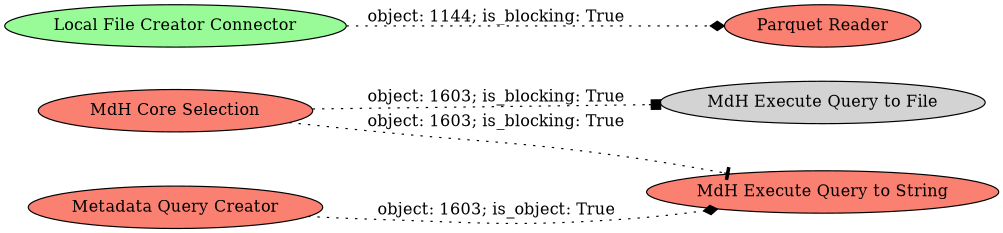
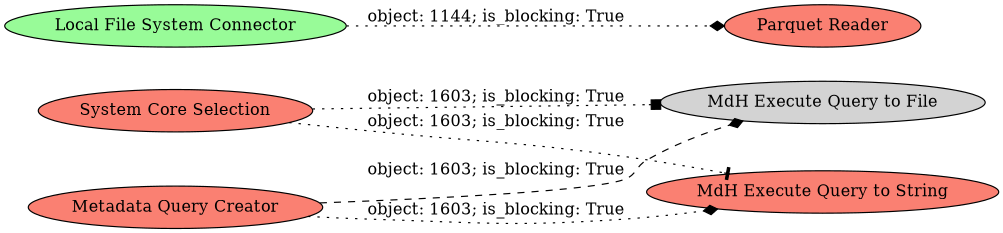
  digraph {
    fontname="DejaVu Serif"
    rankdir=LR
    node [fillcolor=salmon fontname="DejaVu Serif" style=filled]
    edge [arrowhead=diamond fontname="DejaVu Serif" style=dotted]
-   n1 [label="MdH Core Selection"]
+   n1 [label="System Core Selection"]
    n2 [fillcolor=lightgrey label="MdH Execute Query to File"]
    n3 [label="MdH Execute Query to String"]
    n4 [label="Metadata Query Creator"]
    n5 [label="Parquet Reader"]
-   n6 [fillcolor=palegreen label="Local File Creator Connector"]
+   n6 [fillcolor=palegreen label="Local File System Connector"]
    n1 -> n2 [arrowhead=box label="object: 1603; is_blocking: True"]
    n1 -> n3 [arrowhead=tee label="object: 1603; is_blocking: True"]
-   n4 -> n3 [label="object: 1603; is_object: True"]
+   n4 -> n2 [label="object: 1603; is_blocking: True" style=dashed]
+   n4 -> n3 [label="object: 1603; is_blocking: True"]
    n6 -> n5 [label="object: 1144; is_blocking: True"]
  }
